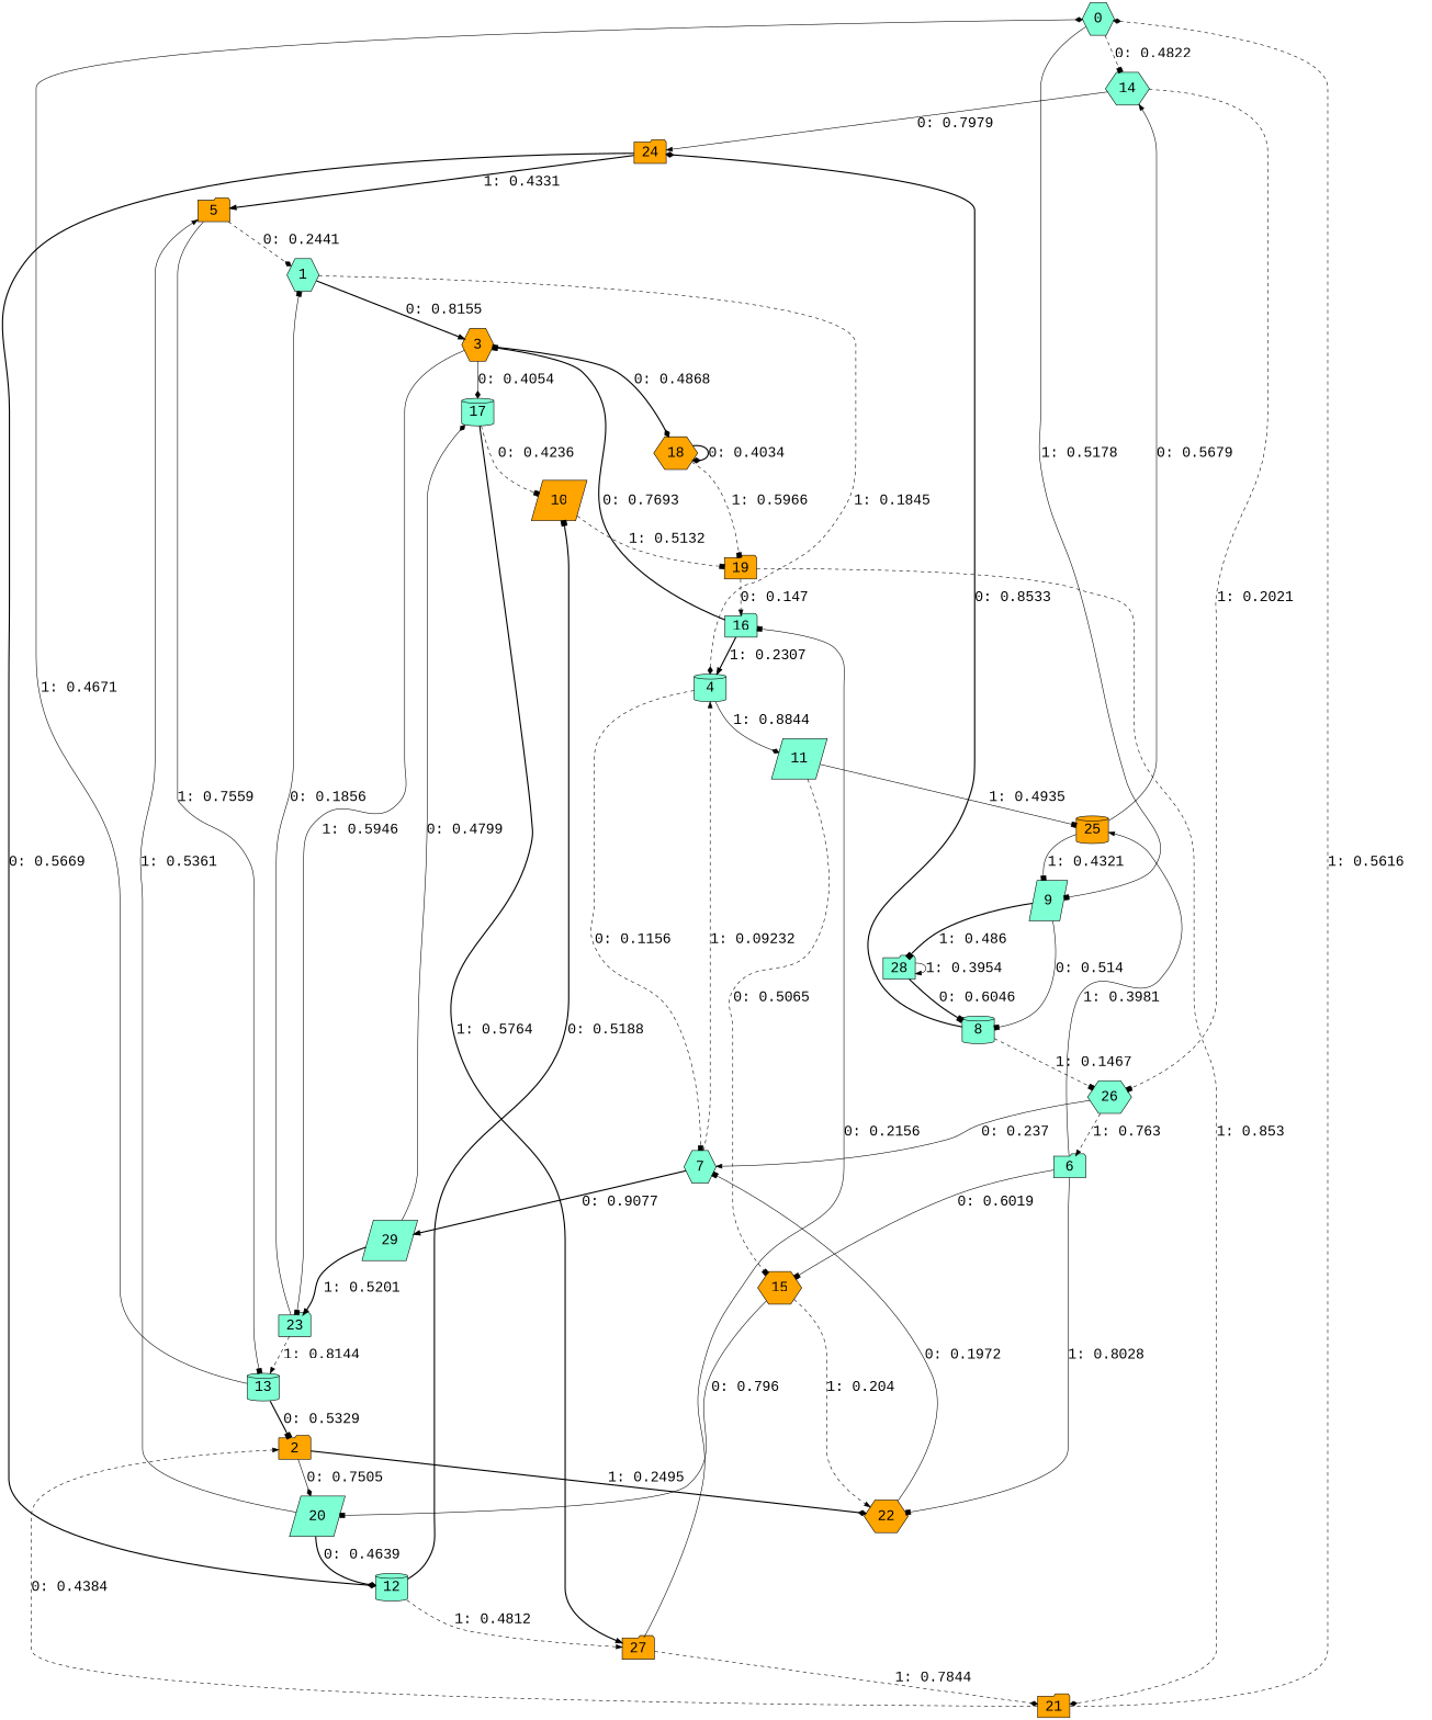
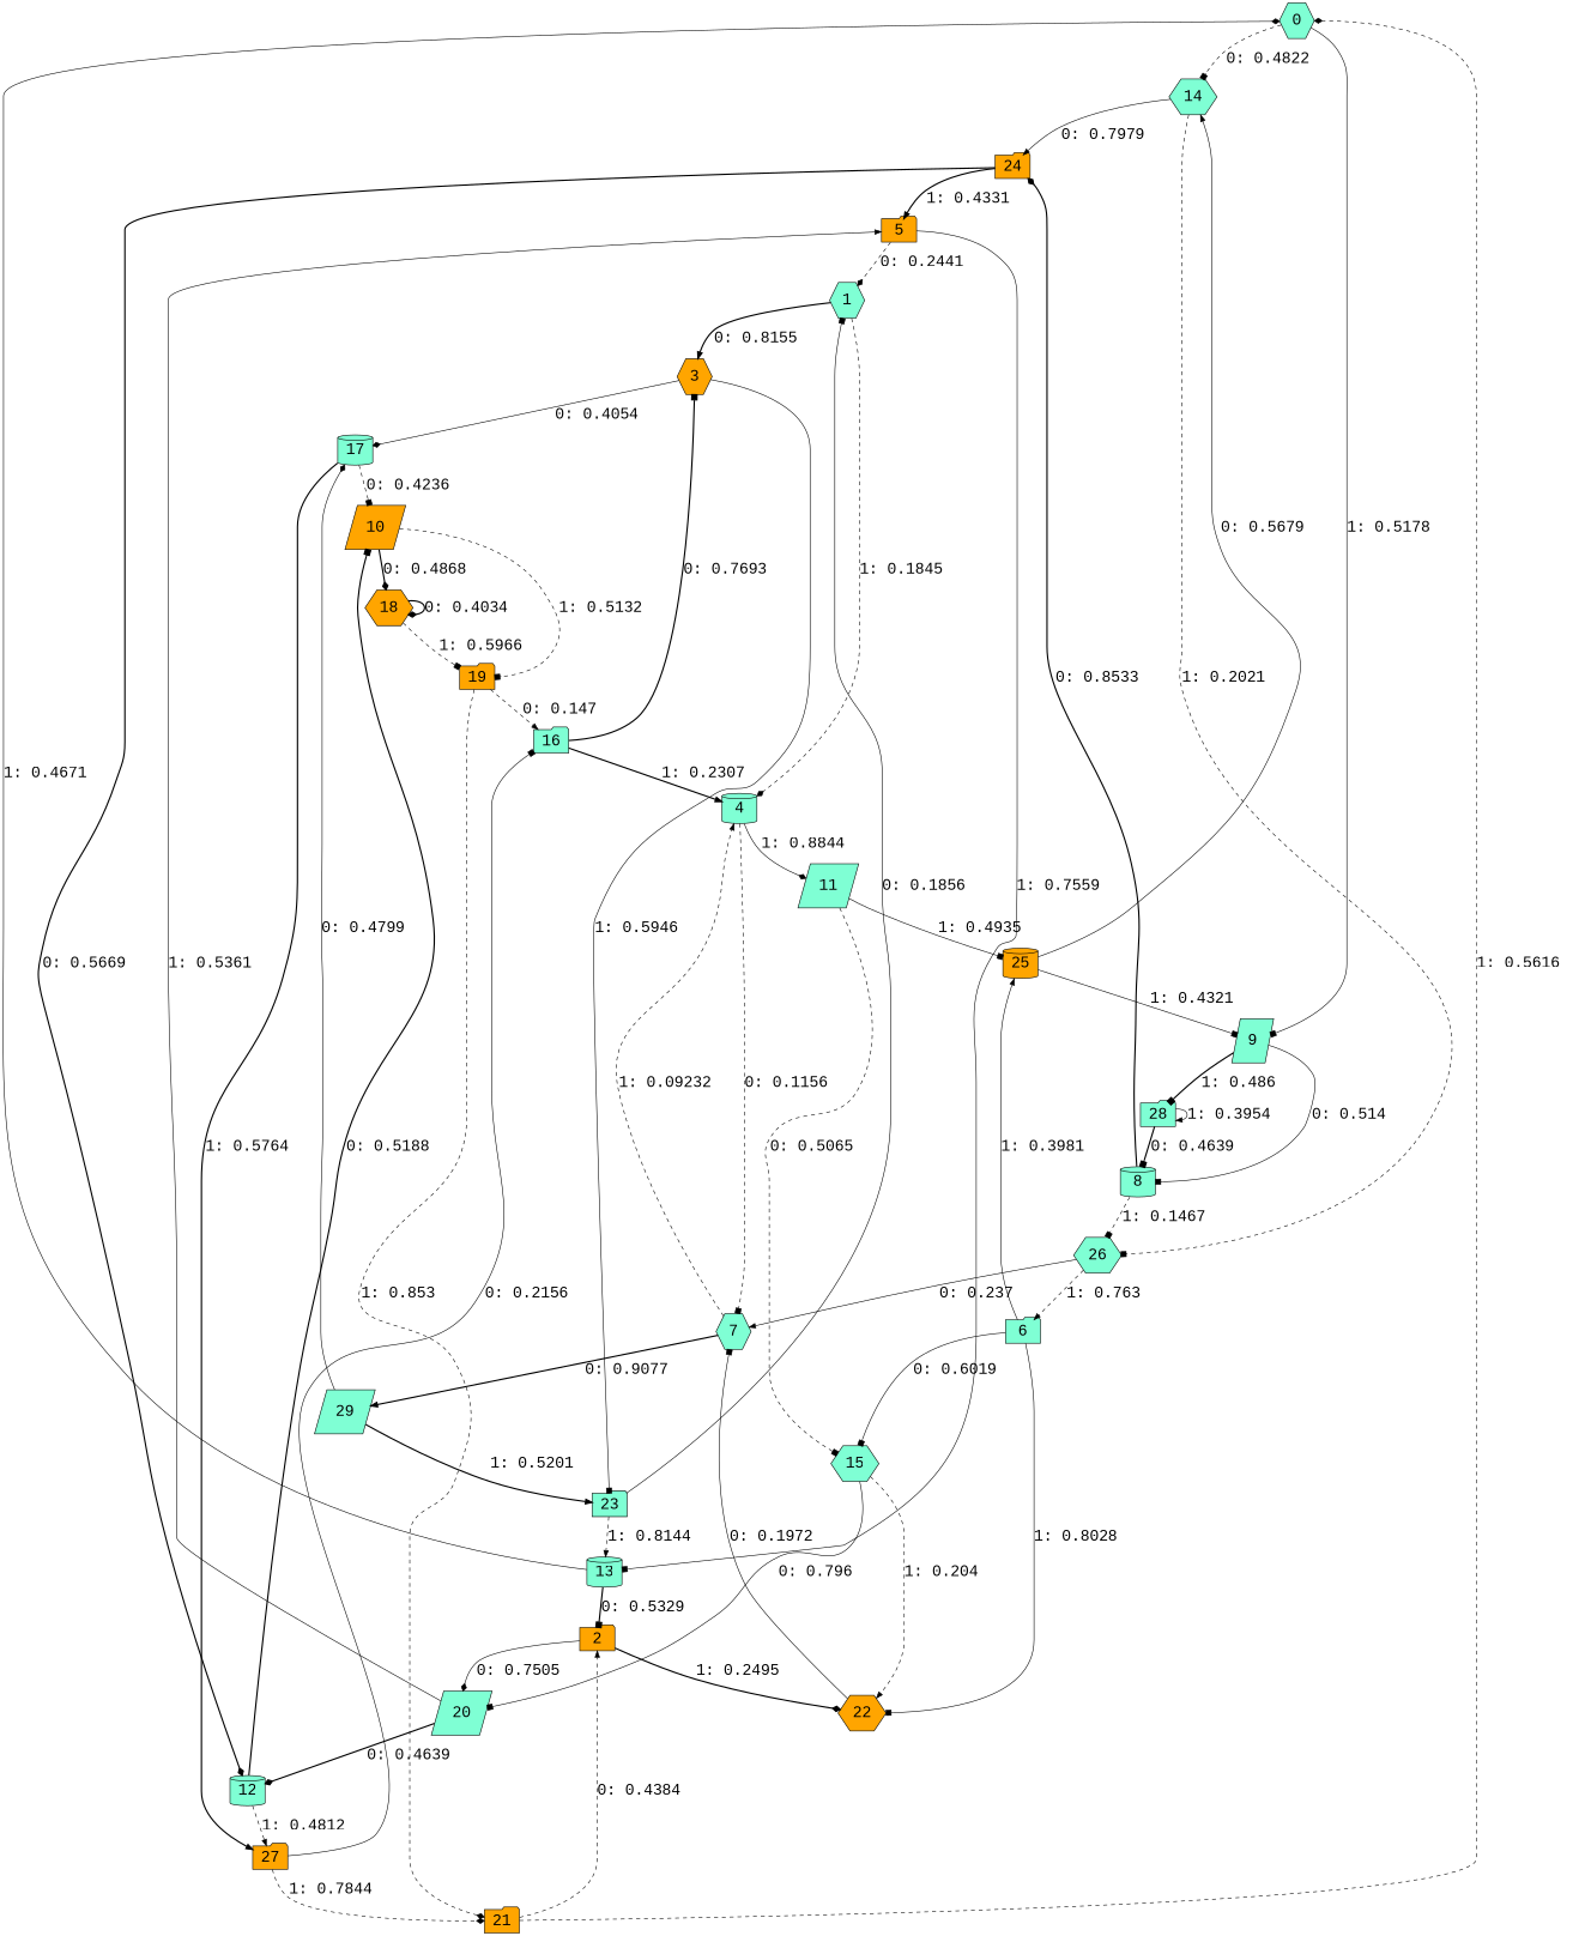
  digraph {
    fontname="Liberation Mono"
    node [fillcolor=aquamarine fontname="Liberation Mono" fontsize=24 shape=folder style=filled]
    edge [arrowhead=box fontname="Liberation Mono" fontsize=24 style=solid]
    0 [shape=hexagon]
    14 [shape=hexagon]
    9 [shape=parallelogram]
    24 [fillcolor=orange]
    26 [shape=hexagon]
    8 [shape=cylinder]
    28
    5 [fillcolor=orange]
    12 [shape=cylinder]
    7 [shape=hexagon]
    6
    1 [shape=hexagon]
    3 [fillcolor=orange shape=hexagon]
    4 [shape=cylinder]
    17 [shape=cylinder]
    23
    11 [shape=parallelogram]
    10 [fillcolor=orange shape=parallelogram]
    27 [fillcolor=orange]
    13 [shape=cylinder]
    29 [shape=parallelogram]
-   15 [fillcolor=orange shape=hexagon]
+   15 [shape=hexagon]
    25 [fillcolor=orange shape=cylinder]
    2 [fillcolor=orange]
    20 [shape=parallelogram]
    22 [fillcolor=orange shape=hexagon]
    18 [fillcolor=orange shape=hexagon]
    19 [fillcolor=orange]
    16
    21 [fillcolor=orange]
    0 -> 14 [label="0: 0.4822   " style=dashed]
    0 -> 9 [label="1: 0.5178   "]
    14 -> 24 [arrowhead=normal label="0: 0.7979   "]
    14 -> 26 [label="1: 0.2021   " style=dashed]
    9 -> 8 [label="0: 0.514    "]
    9 -> 28 [label="1: 0.486    " style=bold]
    24 -> 5 [arrowhead=normal label="1: 0.4331   " style=bold]
    24 -> 12 [arrowhead=diamond label="0: 0.5669   " style=bold]
    26 -> 7 [arrowhead=normal label="0: 0.237    "]
    26 -> 6 [arrowhead=normal label="1: 0.763    " style=dashed]
    8 -> 24 [arrowhead=diamond label="0: 0.8533   " style=bold]
    8 -> 26 [label="1: 0.1467   " style=dashed]
-   28 -> 8 [label="0: 0.6046   " style=bold]
+   28 -> 8 [label="0: 0.4639   " style=bold]
    28 -> 28 [arrowhead=normal label="1: 0.3954   "]
    5 -> 1 [arrowhead=diamond label="0: 0.2441   " style=dashed]
    5 -> 13 [label="1: 0.7559   "]
    12 -> 10 [label="0: 0.5188   " style=bold]
    12 -> 27 [arrowhead=normal label="1: 0.4812   " style=dashed]
    7 -> 4 [arrowhead=normal label="1: 0.09232  " style=dashed]
    7 -> 29 [arrowhead=normal label="0: 0.9077   " style=bold]
    6 -> 15 [label="0: 0.6019   "]
    6 -> 25 [arrowhead=normal label="1: 0.3981   "]
    6 -> 22 [label="1: 0.8028   "]
    1 -> 3 [arrowhead=normal label="0: 0.8155   " style=bold]
    1 -> 4 [arrowhead=diamond label="1: 0.1845   " style=dashed]
    3 -> 17 [arrowhead=diamond label="0: 0.4054   "]
    3 -> 23 [label="1: 0.5946   "]
    4 -> 7 [label="0: 0.1156   " style=dashed]
    4 -> 11 [arrowhead=diamond label="1: 0.8844   "]
    17 -> 10 [label="0: 0.4236   " style=dashed]
    17 -> 27 [arrowhead=normal label="1: 0.5764   " style=bold]
    23 -> 1 [label="0: 0.1856   "]
    23 -> 13 [arrowhead=normal label="1: 0.8144   " style=dashed]
    11 -> 15 [label="0: 0.5065   " style=dashed]
    11 -> 25 [label="1: 0.4935   "]
-   3 -> 18 [arrowhead=diamond label="0: 0.4868   " style=bold]
+   10 -> 18 [arrowhead=diamond label="0: 0.4868   " style=bold]
    10 -> 19 [label="1: 0.5132   " style=dashed]
    27 -> 16 [label="0: 0.2156   "]
    27 -> 21 [arrowhead=diamond label="1: 0.7844   " style=dashed]
    13 -> 0 [arrowhead=diamond label="1: 0.4671   "]
    13 -> 2 [label="0: 0.5329   " style=bold]
    29 -> 17 [arrowhead=diamond label="0: 0.4799   "]
    29 -> 23 [arrowhead=normal label="1: 0.5201   " style=bold]
    15 -> 20 [label="0: 0.796    "]
    15 -> 22 [arrowhead=normal label="1: 0.204    " style=dashed]
    25 -> 14 [arrowhead=normal label="0: 0.5679   "]
    25 -> 9 [label="1: 0.4321   "]
    2 -> 20 [arrowhead=diamond label="0: 0.7505   "]
    2 -> 22 [arrowhead=diamond label="1: 0.2495   " style=bold]
    20 -> 5 [arrowhead=normal label="1: 0.5361   "]
    20 -> 12 [arrowhead=diamond label="0: 0.4639   " style=bold]
    22 -> 7 [label="0: 0.1972   "]
    18 -> 18 [arrowhead=diamond label="0: 0.4034   " style=bold]
    18 -> 19 [label="1: 0.5966   " style=dashed]
    19 -> 16 [arrowhead=normal label="0: 0.147    " style=dashed]
    19 -> 21 [arrowhead=diamond label="1: 0.853    " style=dashed]
    16 -> 3 [label="0: 0.7693   " style=bold]
    16 -> 4 [arrowhead=normal label="1: 0.2307   " style=bold]
    21 -> 0 [arrowhead=diamond label="1: 0.5616   " style=dashed]
    21 -> 2 [arrowhead=normal label="0: 0.4384   " style=dashed]
  }
